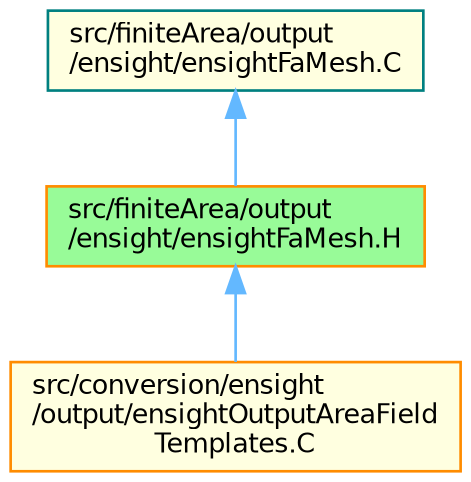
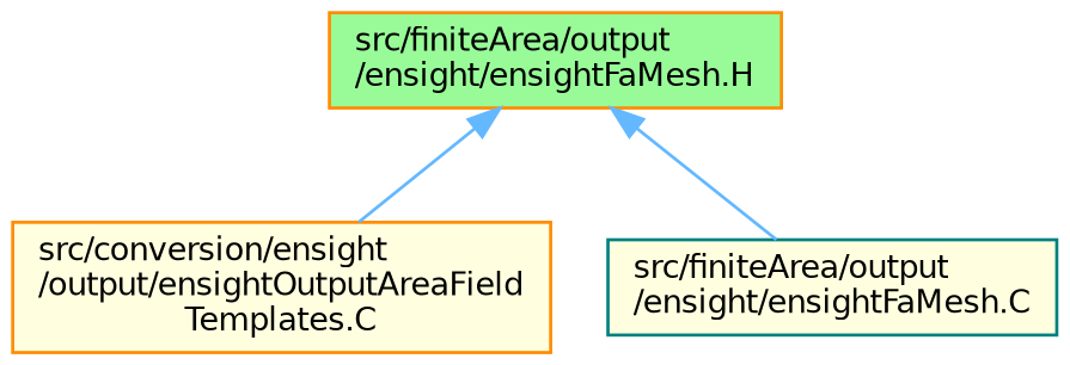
  digraph {
    node [color=darkorange fillcolor=lightyellow fontname=Helvetica fontsize=10 shape=box style=filled]
    edge [color=steelblue1 dir=back fontname=Helvetica fontsize=10 labelfontname=Helvetica labelfontsize=10 style=solid]
    n1 [fillcolor=palegreen fontcolor=black height=0.2 label="src/finiteArea/output\l/ensight/ensightFaMesh.H" width=0.4]
    n2 [height=0.2 label="src/conversion/ensight\l/output/ensightOutputAreaField\lTemplates.C" width=0.4]
    n3 [color=teal height=0.2 label="src/finiteArea/output\l/ensight/ensightFaMesh.C" width=0.4]
    n1 -> n2
-   n3 -> n1
+   n1 -> n3
  }
